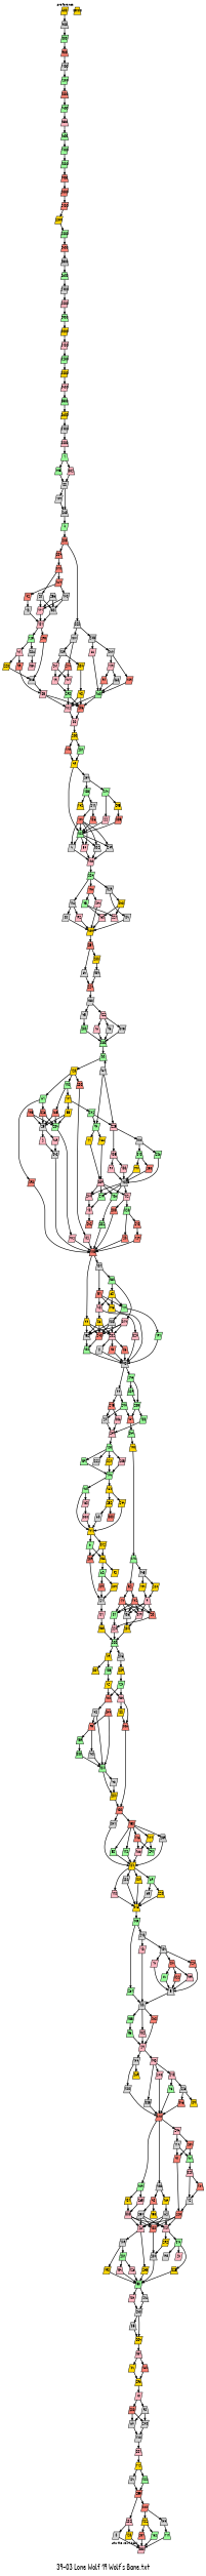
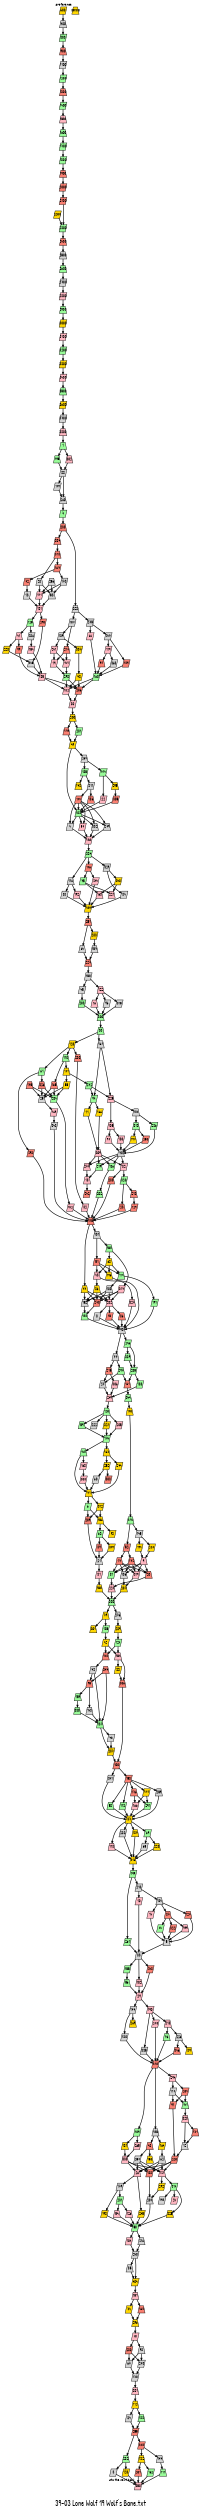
  digraph {
    fontname="Patrick Hand"
    fontsize=36
    label="39-03 Lone Wolf 19 Wolf's Bane.txt"
    nodesep=0.35
    ordering=out
    rankdir=TB
    ranksep=0.45
    node [fillcolor=lightgrey fixedsize=true fontname="Patrick Hand" fontsize=20 labelfloat=true margin="0,0" penwidth=2 regular=true shape=parallelogram style=filled]
    edge [fontname="Patrick Hand" fontsize=12 labelfloat=true penwidth=3]
    600 [fillcolor=gold]
    700 [shape=trapezium]
    800 [fillcolor=palegreen]
    900 [fillcolor=salmon shape=trapezium]
    1100
    1200 [fillcolor=palegreen]
    1300 [fillcolor=salmon shape=trapezium]
    1400 [fillcolor=palegreen]
    1500 [fillcolor=lightpink shape=trapezium]
    1600 [fillcolor=palegreen shape=trapezium]
    1700 [fillcolor=palegreen]
    1800 [fillcolor=palegreen]
    1900 [fillcolor=salmon shape=trapezium]
    2000 [fillcolor=salmon]
    2100 [fillcolor=salmon]
    2200 [fillcolor=gold]
    2300 [fillcolor=palegreen]
    2400 [fillcolor=salmon shape=trapezium]
    2500 [shape=trapezium]
    2600 [fillcolor=palegreen shape=trapezium]
    2700
    2800 [fillcolor=lightpink]
    2900 [fillcolor=palegreen shape=trapezium]
    3000 [fillcolor=gold]
    3100 [fillcolor=lightpink]
    3200 [fillcolor=palegreen]
    3300 [fillcolor=gold]
    3400 [fillcolor=lightpink]
    3500 [fillcolor=palegreen shape=trapezium]
    3600 [fillcolor=gold]
    3700
    3800 [fillcolor=lightpink shape=trapezium]
    1 [fillcolor=palegreen shape=trapezium]
    195 [fillcolor=palegreen shape=trapezium]
    302 [fillcolor=lightpink shape=trapezium]
    88
    149
    260 [shape=trapezium]
-   2 [fillcolor=lightpink shape=trapezium]
    348
    115 [fillcolor=salmon shape=trapezium]
    47 [fillcolor=gold shape=trapezium]
    101 [shape=trapezium]
    350 [fillcolor=lightpink xlabel="#to the next book"]
    3
    230 [fillcolor=lightpink]
    4
    334 [fillcolor=palegreen]
    116 [shape=trapezium]
    146 [fillcolor=salmon]
    329
    5 [shape=trapezium]
    83
    155 [fillcolor=palegreen]
    102 [fillcolor=lightpink shape=trapezium]
    248 [fillcolor=salmon]
    56 [fillcolor=palegreen shape=trapezium]
    29 [fillcolor=lightpink]
    6 [fillcolor=palegreen]
    209 [fillcolor=salmon shape=trapezium]
    156 [fillcolor=gold shape=trapezium]
    21 [shape=trapezium]
    63 [fillcolor=palegreen]
    93 [fillcolor=gold]
    31 [fillcolor=lightpink]
    39 [fillcolor=salmon shape=trapezium]
    349 [fillcolor=gold]
    7 [fillcolor=palegreen]
    238 [fillcolor=salmon shape=trapezium]
    337 [fillcolor=salmon shape=trapezium]
    323 [shape=trapezium]
    318 [fillcolor=salmon shape=trapezium]
    107
    275
    90 [shape=trapezium]
    8
    77 [shape=trapezium]
    246 [fillcolor=palegreen]
    215 [fillcolor=salmon shape=trapezium]
    297 [fillcolor=palegreen shape=trapezium]
    339 [fillcolor=palegreen shape=trapezium]
    285 [fillcolor=palegreen]
    9 [fillcolor=lightpink shape=trapezium]
    81 [fillcolor=palegreen]
    106 [shape=trapezium]
    319 [fillcolor=lightpink]
    20 [fillcolor=salmon shape=trapezium]
    224 [fillcolor=lightpink shape=trapezium]
    207 [fillcolor=gold shape=trapezium]
    308 [fillcolor=palegreen shape=trapezium]
    10 [fillcolor=lightpink]
    11 [fillcolor=gold]
    309 [fillcolor=lightpink shape=trapezium]
    277 [fillcolor=lightpink shape=trapezium]
    219 [fillcolor=palegreen shape=trapezium]
    136 [fillcolor=palegreen]
    82 [fillcolor=lightpink]
    18 [fillcolor=lightpink shape=trapezium]
    202 [fillcolor=palegreen shape=trapezium]
    288 [fillcolor=salmon shape=trapezium]
    320 [fillcolor=palegreen]
    12 [shape=trapezium]
    220 [fillcolor=salmon]
    26 [fillcolor=lightpink shape=trapezium]
    138 [fillcolor=salmon]
    121 [fillcolor=lightpink shape=trapezium]
    179
    245 [fillcolor=gold]
    204 [shape=trapezium]
    292 [fillcolor=gold]
    314 [fillcolor=palegreen]
    131 [fillcolor=lightpink]
    13
    125 [fillcolor=palegreen shape=trapezium]
    290 [fillcolor=salmon]
    41 [fillcolor=lightpink shape=trapezium]
    286
    345 [shape=trapezium]
    14 [fillcolor=lightpink]
    15 [fillcolor=salmon]
    16 [fillcolor=lightpink shape=trapezium]
    300 [fillcolor=palegreen shape=trapezium]
    30 [fillcolor=palegreen shape=trapezium]
    128 [fillcolor=gold]
    262 [shape=trapezium]
    17 [fillcolor=salmon shape=trapezium]
    242 [fillcolor=salmon]
    19 [fillcolor=lightpink]
    298 [fillcolor=palegreen]
    182 [fillcolor=lightpink]
    206 [fillcolor=salmon]
    80 [fillcolor=lightpink]
    79 [fillcolor=gold shape=trapezium]
    276 [shape=trapezium]
    250 [fillcolor=gold shape=trapezium]
    22 [fillcolor=lightpink]
    103 [fillcolor=palegreen shape=trapezium]
    57 [fillcolor=lightpink]
    332 [shape=trapezium]
    279 [shape=trapezium]
    23 [fillcolor=salmon shape=trapezium]
    152 [shape=trapezium]
    270 [fillcolor=salmon]
    232 [fillcolor=lightpink shape=trapezium]
    51 [fillcolor=salmon]
    258 [fillcolor=palegreen shape=trapezium]
    25 [shape=trapezium]
    169 [fillcolor=lightpink]
    198 [fillcolor=gold]
    231 [fillcolor=palegreen]
    50 [fillcolor=palegreen]
    54 [fillcolor=lightpink shape=trapezium]
    126 [fillcolor=lightpink shape=trapezium]
    104 [fillcolor=lightpink]
    216 [shape=trapezium]
    27 [shape=trapezium]
    249 [fillcolor=lightpink shape=trapezium]
    120 [fillcolor=palegreen shape=trapezium]
    59 [fillcolor=palegreen shape=trapezium]
    222
    321 [fillcolor=gold]
    205 [fillcolor=lightpink]
    28 [shape=trapezium]
    211 [fillcolor=lightpink]
    53 [shape=trapezium]
    177
    190 [fillcolor=lightpink]
    130
    269 [fillcolor=gold shape=trapezium]
    335
    278 [fillcolor=lightpink]
    218 [fillcolor=lightpink shape=trapezium]
    310 [fillcolor=salmon]
    76 [fillcolor=palegreen shape=trapezium]
    226 [shape=trapezium]
    61 [fillcolor=palegreen]
    110 [fillcolor=palegreen shape=trapezium]
    208 [fillcolor=salmon shape=trapezium]
    94 [fillcolor=palegreen]
    225 [fillcolor=lightpink shape=trapezium]
    293 [fillcolor=salmon]
    326 [fillcolor=salmon shape=trapezium]
    165 [fillcolor=salmon shape=trapezium]
    171 [fillcolor=gold shape=trapezium]
    32 [fillcolor=lightpink]
    266 [fillcolor=gold]
    105 [fillcolor=lightpink shape=trapezium]
    184 [shape=trapezium]
    33 [fillcolor=gold]
    336 [fillcolor=salmon shape=trapezium]
    100 [fillcolor=salmon]
    341
    153 [fillcolor=salmon]
    255 [fillcolor=salmon]
    34
-   282 [fillcolor=lightpink shape=trapezium]
+   282 [fillcolor=palegreen shape=trapezium]
    343 [fillcolor=salmon]
    123 [fillcolor=gold]
    132 [fillcolor=gold shape=trapezium]
    147 [shape=trapezium]
    35 [fillcolor=lightpink]
    200 [fillcolor=gold shape=trapezium]
    36 [fillcolor=gold shape=trapezium]
    133 [fillcolor=palegreen shape=trapezium]
    86 [fillcolor=salmon shape=trapezium]
    37 [fillcolor=gold]
    118 [fillcolor=lightpink shape=trapezium]
    233
    187 [fillcolor=gold shape=trapezium]
    69 [fillcolor=palegreen]
    316 [fillcolor=gold shape=trapezium]
    65
    228 [fillcolor=gold shape=trapezium]
    199 [fillcolor=palegreen]
    239 [fillcolor=gold]
    38
    251 [fillcolor=salmon shape=trapezium]
    64 [shape=trapezium]
    283 [fillcolor=gold]
    40 [fillcolor=lightpink]
    280 [fillcolor=salmon]
    98 [shape=trapezium]
    67
    273
    170
    223 [fillcolor=gold]
    99 [fillcolor=salmon]
    42 [fillcolor=gold]
    243 [fillcolor=salmon shape=trapezium]
    254 [fillcolor=lightpink shape=trapezium]
    73
    95 [fillcolor=salmon shape=trapezium]
    137 [fillcolor=palegreen shape=trapezium]
    347 [fillcolor=salmon shape=trapezium]
    43 [fillcolor=lightpink shape=trapezium]
    327 [fillcolor=lightpink shape=trapezium]
    44 [fillcolor=palegreen]
    203 [fillcolor=palegreen]
    45
    287 [fillcolor=gold]
    46
    48 [fillcolor=salmon shape=trapezium]
    158 [fillcolor=gold shape=trapezium]
    257
    49 [fillcolor=gold]
    264 [shape=trapezium]
    135 [fillcolor=palegreen]
-   214 [fillcolor=palegreen]
+   214 [fillcolor=palegreen label=714]
    178 [fillcolor=gold shape=trapezium]
    311
    295 [fillcolor=gold shape=trapezium]
    240
    85 [shape=trapezium]
-   304 [fillcolor=gold]
+   304 [fillcolor=gold label=404]
    196 [fillcolor=gold shape=trapezium]
    114 [fillcolor=palegreen shape=trapezium]
    108 [shape=trapezium]
    191 [fillcolor=palegreen]
    52 [fillcolor=salmon]
    172 [fillcolor=salmon shape=trapezium]
    55 [fillcolor=gold]
    234 [fillcolor=palegreen]
    n263 [fillcolor=lightpink label=442]
    58 [fillcolor=palegreen shape=trapezium]
    174 [fillcolor=palegreen]
    148 [fillcolor=palegreen shape=trapezium]
    267 [fillcolor=gold shape=trapezium]
    71 [fillcolor=gold shape=trapezium]
    168 [fillcolor=lightpink]
    252 [fillcolor=gold]
    274 [fillcolor=gold]
    60
    312 [fillcolor=gold]
    62 [shape=trapezium]
    193
    24 [fillcolor=lightpink]
    325 [fillcolor=gold shape=trapezium]
    227 [fillcolor=salmon shape=trapezium]
    150
    122 [fillcolor=lightpink shape=trapezium]
    261 [fillcolor=palegreen]
    210
    66 [fillcolor=lightpink]
    160 [fillcolor=palegreen]
    331 [fillcolor=lightpink shape=trapezium]
    112 [fillcolor=gold shape=trapezium]
    68 [fillcolor=gold shape=trapezium]
    70 [shape=trapezium]
    213 [fillcolor=salmon shape=trapezium]
    72 [fillcolor=salmon]
    159 [fillcolor=palegreen shape=trapezium]
    143 [shape=trapezium]
    330 [fillcolor=palegreen shape=trapezium]
    74 [fillcolor=gold]
    296 [fillcolor=gold shape=trapezium]
    75 [fillcolor=palegreen]
    163 [fillcolor=lightpink shape=trapezium]
    221 [fillcolor=lightpink shape=trapezium]
    109 [fillcolor=palegreen]
    235 [shape=trapezium]
    294 [fillcolor=lightpink]
    181 [fillcolor=gold shape=trapezium]
    265 [fillcolor=lightpink]
    164 [fillcolor=gold]
    117
    284 [fillcolor=salmon]
    306 [fillcolor=lightpink]
    161 [fillcolor=salmon shape=trapezium]
    344 [fillcolor=palegreen shape=trapezium]
    78 [fillcolor=gold]
    301 [fillcolor=gold shape=trapezium]
    185 [fillcolor=palegreen]
    229 [fillcolor=salmon shape=trapezium]
    281 [fillcolor=palegreen]
    129 [fillcolor=salmon]
    84
    151 [fillcolor=lightpink shape=trapezium]
    263 [fillcolor=salmon shape=trapezium]
    87 [fillcolor=salmon shape=trapezium]
    322 [fillcolor=salmon]
    299 [fillcolor=lightpink shape=trapezium]
    188 [fillcolor=palegreen]
    91 [fillcolor=salmon]
    92 [fillcolor=salmon shape=trapezium]
    96
    97 [fillcolor=lightpink shape=trapezium]
    113 [fillcolor=palegreen]
    176 [fillcolor=salmon shape=trapezium]
    212 [fillcolor=gold]
    259 [shape=trapezium]
    166 [fillcolor=lightpink]
    291 [fillcolor=palegreen]
    317 [fillcolor=lightpink]
    180 [fillcolor=lightpink]
    139 [shape=trapezium]
    217 [fillcolor=salmon shape=trapezium]
    241 [fillcolor=lightpink]
    307 [fillcolor=gold]
    142 [fillcolor=lightpink]
    338 [fillcolor=lightpink shape=trapezium]
    272 [fillcolor=palegreen]
    111 [fillcolor=palegreen shape=trapezium]
    183 [fillcolor=palegreen shape=trapezium]
    192 [fillcolor=lightpink]
    141 [fillcolor=palegreen shape=trapezium]
    328 [fillcolor=lightpink shape=trapezium]
    271 [fillcolor=salmon shape=trapezium]
    119 [fillcolor=lightpink]
    n349 [label=368]
    315
    124 [fillcolor=palegreen]
    154 [fillcolor=lightpink]
    127 [fillcolor=salmon shape=trapezium]
    201 [fillcolor=salmon shape=trapezium]
    162 [fillcolor=palegreen]
    134 [shape=trapezium]
    144 [fillcolor=salmon]
    186 [fillcolor=salmon shape=trapezium]
    140 [fillcolor=gold shape=trapezium]
    324 [fillcolor=palegreen shape=trapezium]
    145
    194 [fillcolor=gold]
    237 [fillcolor=gold]
    244 [fillcolor=lightpink]
    333 [fillcolor=lightpink]
    157 [shape=trapezium]
    167 [fillcolor=salmon]
    173
    303 [fillcolor=salmon]
    175 [fillcolor=salmon shape=trapezium]
    313 [fillcolor=palegreen shape=trapezium]
    236 [fillcolor=palegreen]
    197 [fillcolor=gold shape=trapezium]
    253 [fillcolor=salmon]
    189 [fillcolor=salmon]
    89 [fillcolor=gold shape=trapezium]
    346 [fillcolor=salmon shape=trapezium]
    289 [fillcolor=gold shape=trapezium]
    305 [fillcolor=salmon]
    340 [fillcolor=gold]
    256 [shape=trapezium]
    247
    35100 [fillcolor=gold shape=trapezium xlabel="#reference"]
    600 -> 700
    700 -> 800
    800 -> 900
    900 -> 1100
    1100 -> 1200
    1200 -> 1300
    1300 -> 1400
    1400 -> 1500
    1500 -> 1600
    1600 -> 1700
    1700 -> 1800
    1800 -> 1900
    1900 -> 2000
    2000 -> 2100
-   2100 -> 2200
+   2100 -> 2300
    2200 -> 2300
    2300 -> 2400
    2400 -> 2500
    2500 -> 2600
    2600 -> 2700
    2700 -> 2800
    2800 -> 2900
    2900 -> 3000
    3000 -> 3100
    3100 -> 3200
    3200 -> 3300
    3300 -> 3400
    3400 -> 3500
    3500 -> 3600
    3600 -> 3700
    3700 -> 3800
    3800 -> 1
    1 -> 195
    1 -> 302
    195 -> 88
    302 -> 88
    88 -> 149
    88 -> 260
    149 -> 260
    260 -> 7
-   2 -> 348
    348 -> 115
    115 -> 47
    115 -> 101
    47 -> 152
    47 -> 270
    47 -> 232
    101 -> 51
    101 -> 258
    3 -> 350
    230 -> 334
    4 -> 230
    334 -> 116
    334 -> 146
    334 -> 329
    116 -> 38
    116 -> 192
    146 -> 75
    146 -> 244
    329 -> 84
    329 -> 340
    5 -> 83
    83 -> 155
    83 -> 102
    83 -> 248
    155 -> 56
    102 -> 29
    248 -> 29
    56 -> 29
    29 -> 177
    29 -> 190
    6 -> 209
    6 -> 156
    209 -> 21
    156 -> 63
    156 -> 93
    21 -> 31
    63 -> 39
    63 -> 349
    31 -> 250
    39 -> 21
    349 -> 21
    7 -> 238
    238 -> 337
    238 -> 323
    337 -> 318
    323 -> 107
    323 -> 275
    318 -> 28
    318 -> 167
    107 -> 139
    107 -> 217
    275 -> 66
    275 -> 247
    90 -> 77
    90 -> 246
    8 -> 90
    77 -> 215
    77 -> 297
    246 -> 339
    246 -> 285
    215 -> 27
    215 -> 306
    297 -> 27
    297 -> 161
    339 -> 285
    285 -> 161
    285 -> 188
    9 -> 81
    9 -> 106
    9 -> 319
    9 -> 20
    81 -> 224
    106 -> 207
    319 -> 207
    20 -> 224
    224 -> 308
    207 -> 308
    308 -> 79
    308 -> 276
    10 -> 83
    11 -> 309
    309 -> 277
    309 -> 219
    309 -> 136
    309 -> 82
    277 -> 18
    219 -> 18
    136 -> 202
    82 -> 288
    82 -> 320
    18 -> 242
    202 -> 115
    288 -> 115
    320 -> 23
    320 -> 213
    12 -> 220
    220 -> 26
    220 -> 138
    220 -> 121
    26 -> 179
    26 -> 245
    138 -> 204
    121 -> 292
    121 -> 314
    179 -> 198
    179 -> 231
    245 -> 50
    204 -> 50
    292 -> 204
    314 -> 193
    314 -> 24
    314 -> 325
    131 -> 125
    131 -> 290
    13 -> 131
    125 -> 41
    125 -> 286
    290 -> 345
    41 -> 223
    41 -> 99
    286 -> 154
    345 -> 35
    14 -> 5
    15 -> 90
    16 -> 300
    300 -> 30
    30 -> 128
-   262 -> 30
+   30 -> 262
    128 -> 61
    128 -> 110
    128 -> 208
    262 -> 94
    262 -> 225
    17 -> 81
    17 -> 106
    17 -> 319
    17 -> 20
    19 -> 298
    298 -> 182
    298 -> 206
    182 -> 80
    206 -> 80
    80 -> 200
    79 -> 301
    79 -> 185
    276 -> 289
    250 -> 308
    22 -> 103
    103 -> 4
    103 -> 57
    103 -> 332
    103 -> 279
    57 -> 230
    332 -> 230
    279 -> 230
    23 -> 115
    152 -> 133
    270 -> 133
    232 -> 8
    232 -> 15
    232 -> 86
    51 -> 43
    51 -> 196
    51 -> 114
    258 -> 68
    258 -> 317
-   25 -> 2
    25 -> 169
    169 -> 348
    198 -> 50
    231 -> 54
    231 -> 126
    50 -> 104
    50 -> 216
    54 -> 50
    126 -> 50
    104 -> 240
    216 -> 240
    27 -> 249
    249 -> 120
    120 -> 59
    120 -> 222
    120 -> 321
    120 -> 205
    59 -> 174
    321 -> 174
    205 -> 174
    28 -> 211
    28 -> 53
    211 -> 131
    53 -> 131
    177 -> 130
    177 -> 269
    190 -> 335
    190 -> 278
    190 -> 218
    130 -> 310
    335 -> 310
    278 -> 310
    218 -> 76
    218 -> 226
    310 -> 109
    310 -> 235
    310 -> 294
    76 -> 310
    226 -> 89
    226 -> 346
    61 -> 293
    61 -> 326
    110 -> 165
    110 -> 171
    208 -> 32
    94 -> 11
    94 -> 266
    225 -> 105
    225 -> 184
    293 -> 115
    326 -> 25
    326 -> 234
    165 -> 25
    165 -> 234
    171 -> 55
    171 -> 272
    32 -> 115
    266 -> 309
    105 -> 97
    105 -> 180
    184 -> 313
    184 -> 236
    33 -> 336
    336 -> 100
    100 -> 341
    100 -> 153
    341 -> 37
    153 -> 58
    153 -> 113
    153 -> 176
    153 -> 212
    153 -> 259
    255 -> 282
    255 -> 343
    34 -> 255
    282 -> 3
    282 -> 123
    343 -> 132
    343 -> 147
    123 -> 350
    132 -> 201
    132 -> 162
    147 -> 111
    35 -> 182
    35 -> 206
    200 -> 229
    200 -> 281
    36 -> 152
    36 -> 270
    36 -> 232
    133 -> 90
    86 -> 90
    37 -> 118
    37 -> 233
    37 -> 187
    37 -> 69
    118 -> 316
    233 -> 316
    187 -> 316
    69 -> 65
    69 -> 228
    316 -> 199
    65 -> 316
    228 -> 316
    199 -> 261
    199 -> 210
    239 -> 251
    38 -> 239
    251 -> 64
    251 -> 283
    64 -> 227
    283 -> 157
    40 -> 280
    40 -> 98
    280 -> 67
    280 -> 273
    98 -> 67
    98 -> 273
    67 -> 170
    273 -> 170
    170 -> 331
    223 -> 345
    99 -> 35
    42 -> 243
    42 -> 254
    243 -> 73
    254 -> 33
    254 -> 336
    73 -> 95
    73 -> 137
    95 -> 159
    95 -> 143
    137 -> 287
    137 -> 46
    347 -> 95
    347 -> 137
    43 -> 36
    43 -> 327
    327 -> 90
    44 -> 5
    203 -> 300
    45 -> 203
    287 -> 100
    46 -> 287
    48 -> 158
    48 -> 257
    257 -> 26
    257 -> 138
    257 -> 121
    49 -> 103
    49 -> 264
    264 -> 135
    264 -> 214
    135 -> 178
    135 -> 311
    214 -> 22
    214 -> 295
    311 -> 144
    311 -> 186
    295 -> 305
    240 -> 85
    240 -> 304
    85 -> 304
    304 -> 151
    196 -> 90
    114 -> 108
    114 -> 191
    108 -> 152
    108 -> 270
    108 -> 232
    191 -> 90
    52 -> 17
    52 -> 172
    172 -> 81
    172 -> 106
    172 -> 319
    172 -> 20
    55 -> 25
    55 -> 234
    234 -> n263
    n263 -> 115
    58 -> 37
    174 -> 148
    174 -> 267
    148 -> 71
    148 -> 168
    267 -> 252
    267 -> 274
    71 -> 6
    71 -> 312
    168 -> 333
    252 -> 60
    252 -> 303
    274 -> 71
    60 -> 71
    312 -> 209
    312 -> 156
    62 -> 26
    62 -> 138
    62 -> 121
    325 -> 50
    227 -> 150
    150 -> 45
    150 -> 122
    122 -> 16
    122 -> 96
    122 -> 315
    261 -> 83
    210 -> 10
    210 -> 134
    66 -> 160
    160 -> 182
    160 -> 206
    331 -> 112
    112 -> 34
    112 -> 183
    68 -> 43
    68 -> 196
    68 -> 114
    70 -> 277
    70 -> 219
    70 -> 136
    70 -> 82
    213 -> 129
    72 -> 13
    159 -> 330
    143 -> 137
    330 -> 137
    74 -> 296
    296 -> 40
    75 -> 163
    75 -> 221
    163 -> 239
    109 -> 181
    109 -> 265
    235 -> 48
    235 -> 164
    294 -> 117
    294 -> 284
    181 -> 338
    265 -> 338
    164 -> 62
    117 -> 91
    117 -> 141
    284 -> 91
    284 -> 141
    306 -> 249
    161 -> 344
    344 -> 140
    78 -> 182
    78 -> 206
    185 -> 42
    229 -> 49
    281 -> 49
    129 -> 115
    84 -> 239
    151 -> 74
    151 -> 263
    263 -> 296
    87 -> 44
    87 -> 322
    87 -> 299
    322 -> 5
    299 -> 5
    188 -> 249
    91 -> 220
    92 -> 160
    96 -> 300
    97 -> 70
    113 -> 37
    176 -> 166
    176 -> 291
    212 -> 166
    212 -> 291
    259 -> 37
    166 -> 37
+   291 -> 37
    317 -> 152
    317 -> 270
    317 -> 232
    180 -> 70
    139 -> 241
    139 -> 307
    217 -> 19
    217 -> 142
    241 -> 19
    241 -> 142
    307 -> 78
    142 -> 298
    338 -> 26
    338 -> 138
    338 -> 121
    272 -> 94
    272 -> 225
    111 -> 350
    183 -> 255
    192 -> 239
    141 -> 328
    328 -> 12
    328 -> 271
    271 -> 12
    119 -> 92
    119 -> n349
    n349 -> 160
    315 -> 300
    124 -> 243
    124 -> 254
+   154 -> 35
    127 -> 5
    201 -> 350
    162 -> 350
    134 -> 14
    134 -> 87
    134 -> 127
    144 -> 4
    144 -> 103
    144 -> 57
    144 -> 332
    144 -> 279
    186 -> 103
    140 -> 324
    324 -> 52
    324 -> 145
    145 -> 194
    145 -> 237
    194 -> 9
    237 -> 9
    244 -> 239
    333 -> 71
    157 -> 227
    167 -> 72
    167 -> 173
    173 -> 211
    173 -> 53
    175 -> 25
    175 -> 234
    313 -> 197
    313 -> 253
    236 -> 70
    197 -> 70
    253 -> 70
    189 -> 160
    346 -> 310
    289 -> 124
    305 -> 103
    340 -> 163
    340 -> 221
    256 -> 211
    256 -> 53
    247 -> 119
    247 -> 189
  }
